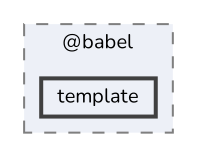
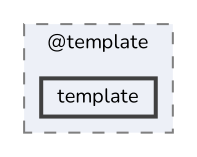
  digraph {
    compound=true
    fontname=Nunito
    n1 [color=grey25 fillcolor="#edf0f7" fontname=Nunito fontsize=10 height=0.2 label=template shape=box style="filled,bold" width=0.4]
    subgraph cluster_1 {
      bgcolor="#edf0f7"
      fontsize=10
-     label="@babel"
+     label="@template"
      pencolor=grey50
      style="filled,dashed"
      n1
    }
  }
